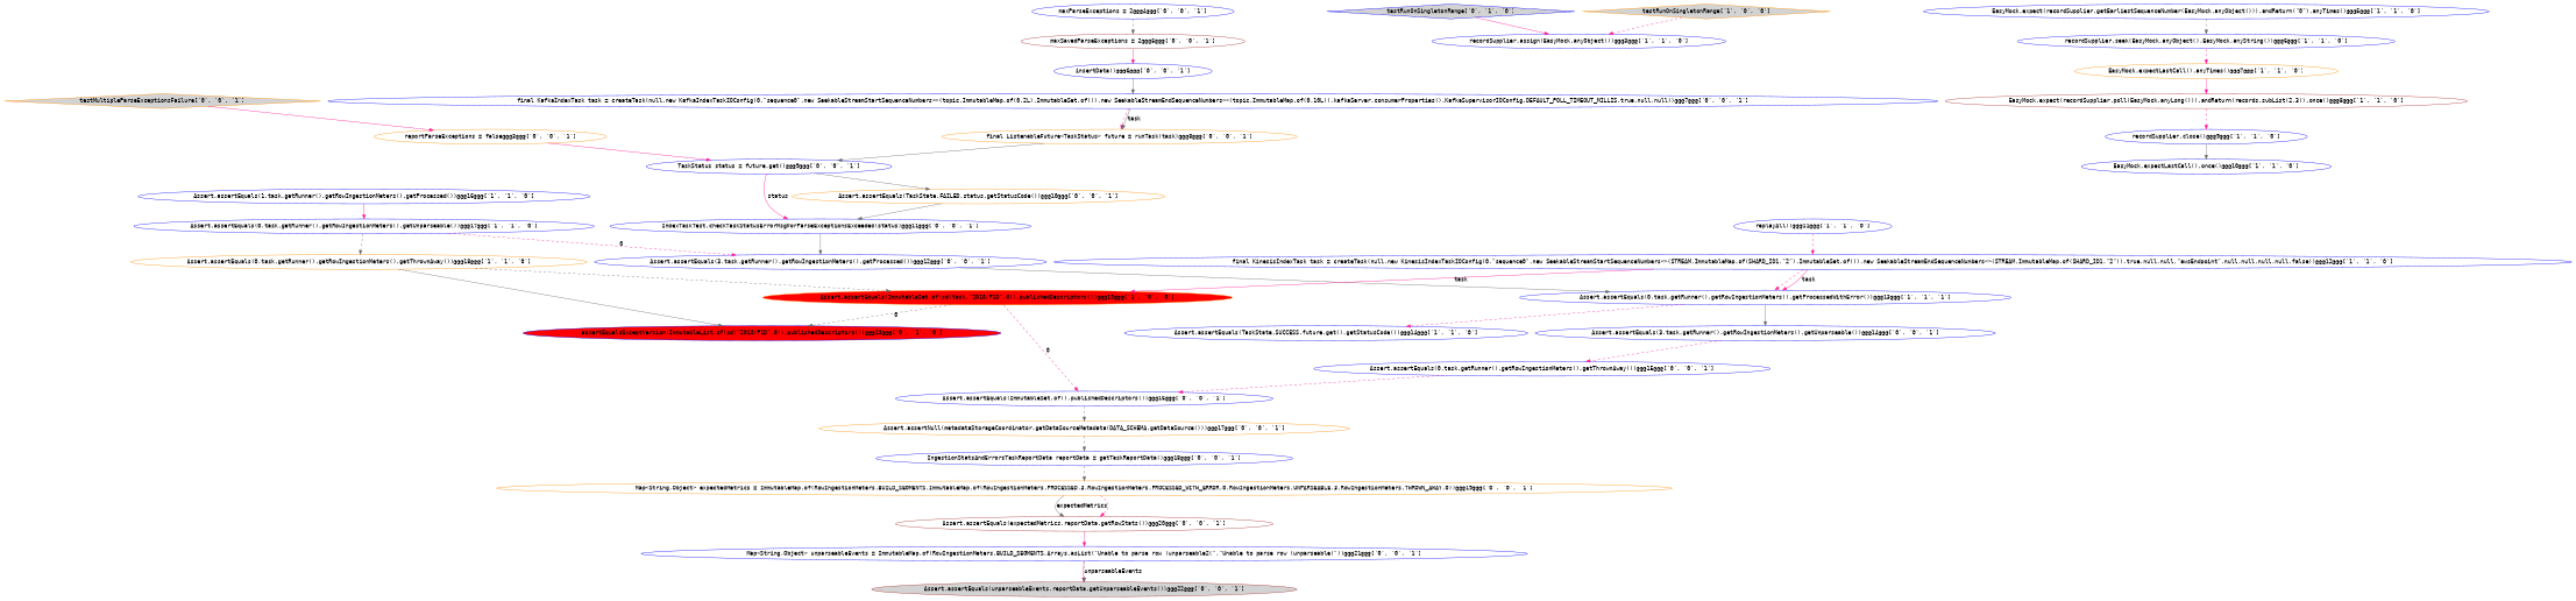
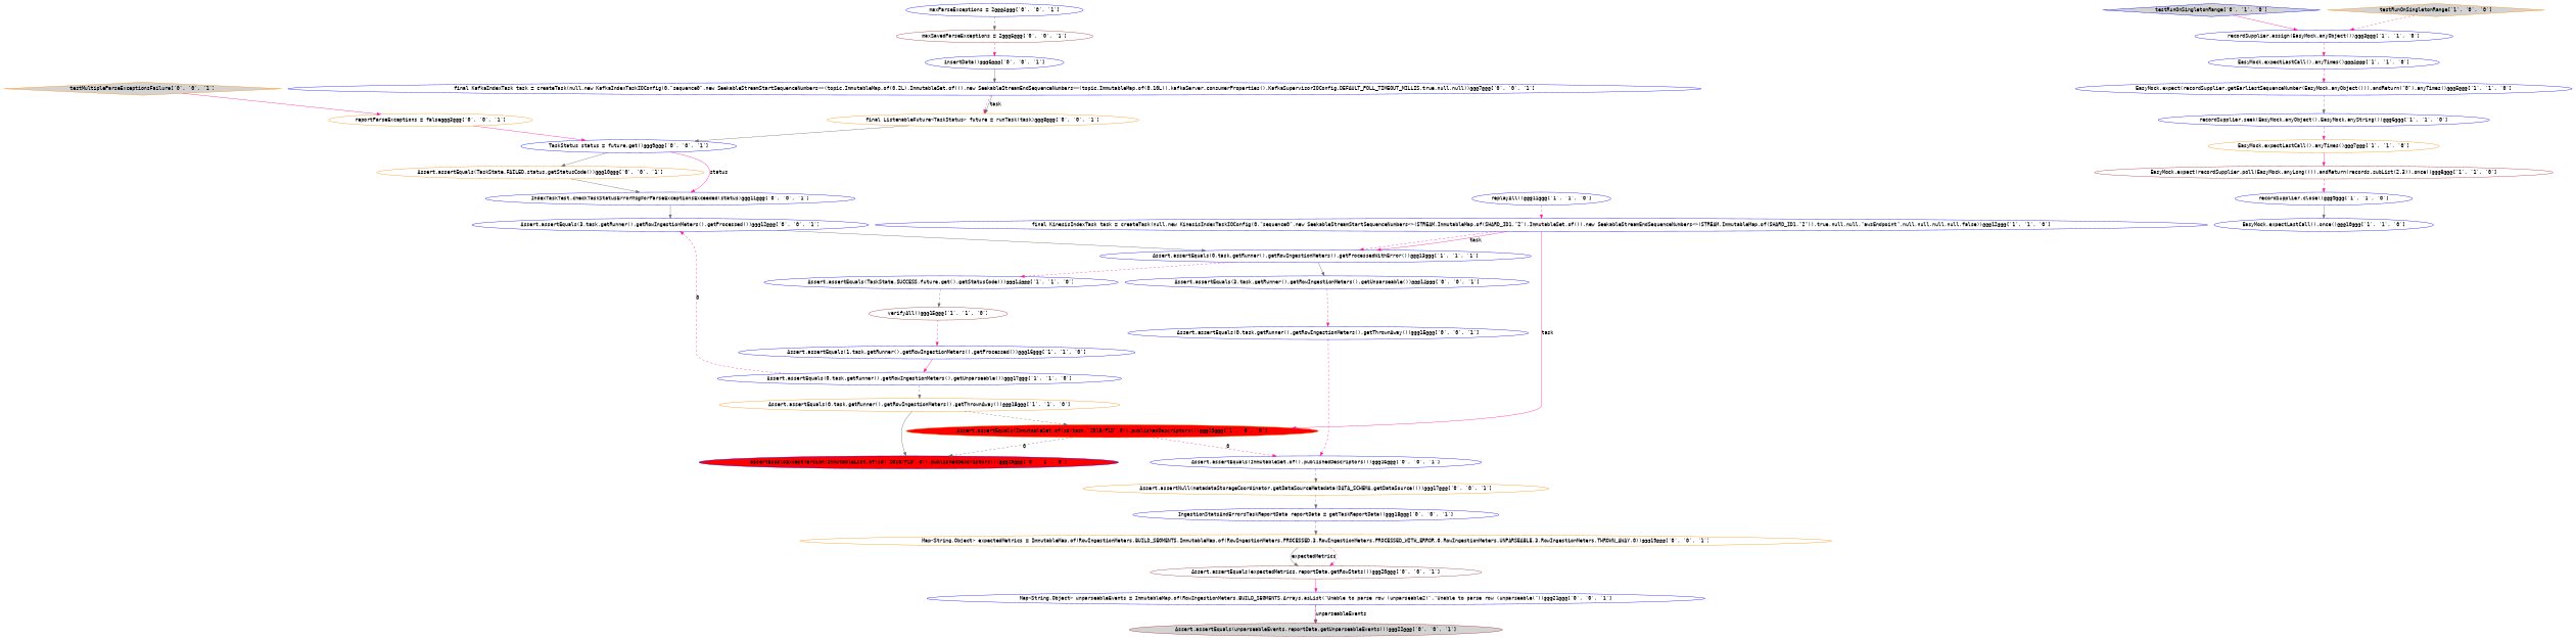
  digraph {
    fontname="DejaVu Sans Mono"
    node [color=blue fillcolor=white fontname="DejaVu Sans Mono" shape=ellipse style=filled]
    edge [color=deeppink fontname="DejaVu Sans Mono" style=dashed]
    n1 [color=darkorange label="Assert.assertEquals(TaskState.FAILED,status.getStatusCode())@@@10@@@['0', '0', '1']"]
    n2 [label="IndexTaskTest.checkTaskStatusErrorMsgForParseExceptionsExceeded(status)@@@11@@@['0', '0', '1']"]
    n3 [label="Assert.assertEquals(3,task.getRunner().getRowIngestionMeters().getProcessed())@@@12@@@['0', '0', '1']"]
    n4 [color=brown fillcolor=lightgray label="Assert.assertEquals(unparseableEvents,reportData.getUnparseableEvents())@@@22@@@['0', '0', '1']"]
    n5 [fillcolor=lightgray label="testRunOnSingletonRange['0', '1', '0']" shape=diamond]
    n6 [label="recordSupplier.assign(EasyMock.anyObject())@@@3@@@['1', '1', '0']"]
+   n7 [label="EasyMock.expectLastCall().anyTimes()@@@4@@@['1', '1', '0']"]
    n8 [label="maxParseExceptions = 2@@@4@@@['0', '0', '1']"]
    n9 [color=brown label="maxSavedParseExceptions = 2@@@5@@@['0', '0', '1']"]
    n10 [label="insertData()@@@6@@@['0', '0', '1']"]
    n11 [color=darkorange fillcolor=lightgray label="testMultipleParseExceptionsFailure['0', '0', '1']" shape=diamond]
    n12 [color=darkorange label="reportParseExceptions = false@@@3@@@['0', '0', '1']"]
    n13 [label="TaskStatus status = future.get()@@@9@@@['0', '0', '1']"]
    n14 [color=darkorange label="Assert.assertEquals(0,task.getRunner().getRowIngestionMeters().getThrownAway())@@@18@@@['1', '1', '0']"]
    n15 [fillcolor=red label="assertEqualsExceptVersion(ImmutableList.of(sd(\"2010/P1D\",0)),publishedDescriptors())@@@19@@@['0', '1', '0']"]
    n16 [color=darkorange fillcolor=red label="Assert.assertEquals(ImmutableSet.of(sd(task,\"2010/P1D\",0)),publishedDescriptors())@@@19@@@['1', '0', '0']"]
    n17 [label="Assert.assertEquals(ImmutableSet.of(),publishedDescriptors())@@@16@@@['0', '0', '1']"]
    n18 [color=brown label="Assert.assertEquals(expectedMetrics,reportData.getRowStats())@@@20@@@['0', '0', '1']"]
    n19 [label="Map<String,Object> unparseableEvents = ImmutableMap.of(RowIngestionMeters.BUILD_SEGMENTS,Arrays.asList(\"Unable to parse row (unparseable2(\",\"Unable to parse row (unparseable(\"))@@@21@@@['0', '0', '1']"]
    n20 [label="recordSupplier.close()@@@9@@@['1', '1', '0']"]
    n21 [label="EasyMock.expectLastCall().once()@@@10@@@['1', '1', '0']"]
    n22 [label="Assert.assertEquals(0,task.getRunner().getRowIngestionMeters().getProcessedWithError())@@@13@@@['1', '1', '1']"]
    n23 [label="Assert.assertEquals(3,task.getRunner().getRowIngestionMeters().getUnparseable())@@@14@@@['0', '0', '1']"]
    n24 [label="Assert.assertEquals(TaskState.SUCCESS,future.get().getStatusCode())@@@14@@@['1', '1', '0']"]
    n25 [label="Assert.assertEquals(0,task.getRunner().getRowIngestionMeters().getThrownAway())@@@15@@@['0', '0', '1']"]
+   n26 [color=brown label="verifyAll()@@@15@@@['1', '1', '0']"]
    n27 [color=darkorange label="Map<String,Object> expectedMetrics = ImmutableMap.of(RowIngestionMeters.BUILD_SEGMENTS,ImmutableMap.of(RowIngestionMeters.PROCESSED,3,RowIngestionMeters.PROCESSED_WITH_ERROR,0,RowIngestionMeters.UNPARSEABLE,3,RowIngestionMeters.THROWN_AWAY,0))@@@19@@@['0', '0', '1']"]
    n28 [label="final KafkaIndexTask task = createTask(null,new KafkaIndexTaskIOConfig(0,\"sequence0\",new SeekableStreamStartSequenceNumbers<>(topic,ImmutableMap.of(0,2L),ImmutableSet.of()),new SeekableStreamEndSequenceNumbers<>(topic,ImmutableMap.of(0,10L)),kafkaServer.consumerProperties(),KafkaSupervisorIOConfig.DEFAULT_POLL_TIMEOUT_MILLIS,true,null,null))@@@7@@@['0', '0', '1']"]
    n29 [color=darkorange label="final ListenableFuture<TaskStatus> future = runTask(task)@@@8@@@['0', '0', '1']"]
    n30 [color=brown label="EasyMock.expect(recordSupplier.poll(EasyMock.anyLong())).andReturn(records.subList(2,3)).once()@@@8@@@['1', '1', '0']"]
    n31 [label="EasyMock.expect(recordSupplier.getEarliestSequenceNumber(EasyMock.anyObject())).andReturn(\"0\").anyTimes()@@@5@@@['1', '1', '0']"]
    n32 [label="Assert.assertEquals(1,task.getRunner().getRowIngestionMeters().getProcessed())@@@16@@@['1', '1', '0']"]
    n33 [label="Assert.assertEquals(0,task.getRunner().getRowIngestionMeters().getUnparseable())@@@17@@@['1', '1', '0']"]
    n34 [color=darkorange label="Assert.assertNull(metadataStorageCoordinator.getDataSourceMetadata(DATA_SCHEMA.getDataSource()))@@@17@@@['0', '0', '1']"]
    n35 [label="replayAll()@@@11@@@['1', '1', '0']"]
    n36 [label="final KinesisIndexTask task = createTask(null,new KinesisIndexTaskIOConfig(0,\"sequence0\",new SeekableStreamStartSequenceNumbers<>(STREAM,ImmutableMap.of(SHARD_ID1,\"2\"),ImmutableSet.of()),new SeekableStreamEndSequenceNumbers<>(STREAM,ImmutableMap.of(SHARD_ID1,\"2\")),true,null,null,\"awsEndpoint\",null,null,null,null,false))@@@12@@@['1', '1', '0']"]
    n37 [label="recordSupplier.seek(EasyMock.anyObject(),EasyMock.anyString())@@@6@@@['1', '1', '0']"]
    n38 [color=darkorange label="EasyMock.expectLastCall().anyTimes()@@@7@@@['1', '1', '0']"]
    n39 [color=darkorange fillcolor=lightgray label="testRunOnSingletonRange['1', '0', '0']" shape=diamond]
    n40 [label="IngestionStatsAndErrorsTaskReportData reportData = getTaskReportData()@@@18@@@['0', '0', '1']"]
    n1 -> n2 [color=gray40 style=solid]
    n2 -> n3 [color=gray40 style=solid]
    n3 -> n22 [color=gray40 style=solid]
    n5 -> n6 [style=solid]
+   n6 -> n7
+   n7 -> n31
    n8 -> n9 [color=gray40]
-   n9 -> n10 [style=solid]
+   n9 -> n10
    n10 -> n28 [color=gray40 style=solid]
    n11 -> n12 [style=solid]
    n12 -> n13 [style=solid]
    n13 -> n1 [color=gray40 style=solid]
    n13 -> n2 [label=status style=solid]
    n14 -> n15 [color=gray40 style=solid]
    n14 -> n16 [color=gray40]
    n16 -> n15 [color=gray40 label=0]
    n16 -> n17 [label=0]
    n17 -> n34 [color=gray40]
    n18 -> n19 [style=solid]
    n19 -> n4 [style=solid]
    n19 -> n4 [color=gray40 label=unparseableEvents]
    n20 -> n21 [color=gray40 style=solid]
    n22 -> n23 [color=gray40 style=solid]
    n22 -> n24
    n23 -> n25
+   n24 -> n26 [color=gray40]
    n25 -> n17
+   n26 -> n32
    n27 -> n18 [color=gray40 label=expectedMetrics style=solid]
    n27 -> n18
    n28 -> n29
    n28 -> n29 [color=gray40 label=task style=solid]
    n29 -> n13 [color=gray40 style=solid]
    n30 -> n20
    n31 -> n37 [color=gray40]
    n32 -> n33 [style=solid]
    n33 -> n3 [label=0]
    n33 -> n14 [color=gray40]
    n34 -> n40 [color=gray40]
    n35 -> n36
    n36 -> n16 [label=task style=solid]
    n36 -> n22
    n36 -> n22 [label=task style=solid]
    n37 -> n38
    n38 -> n30 [style=solid]
    n39 -> n6
    n40 -> n27 [color=gray40]
  }
